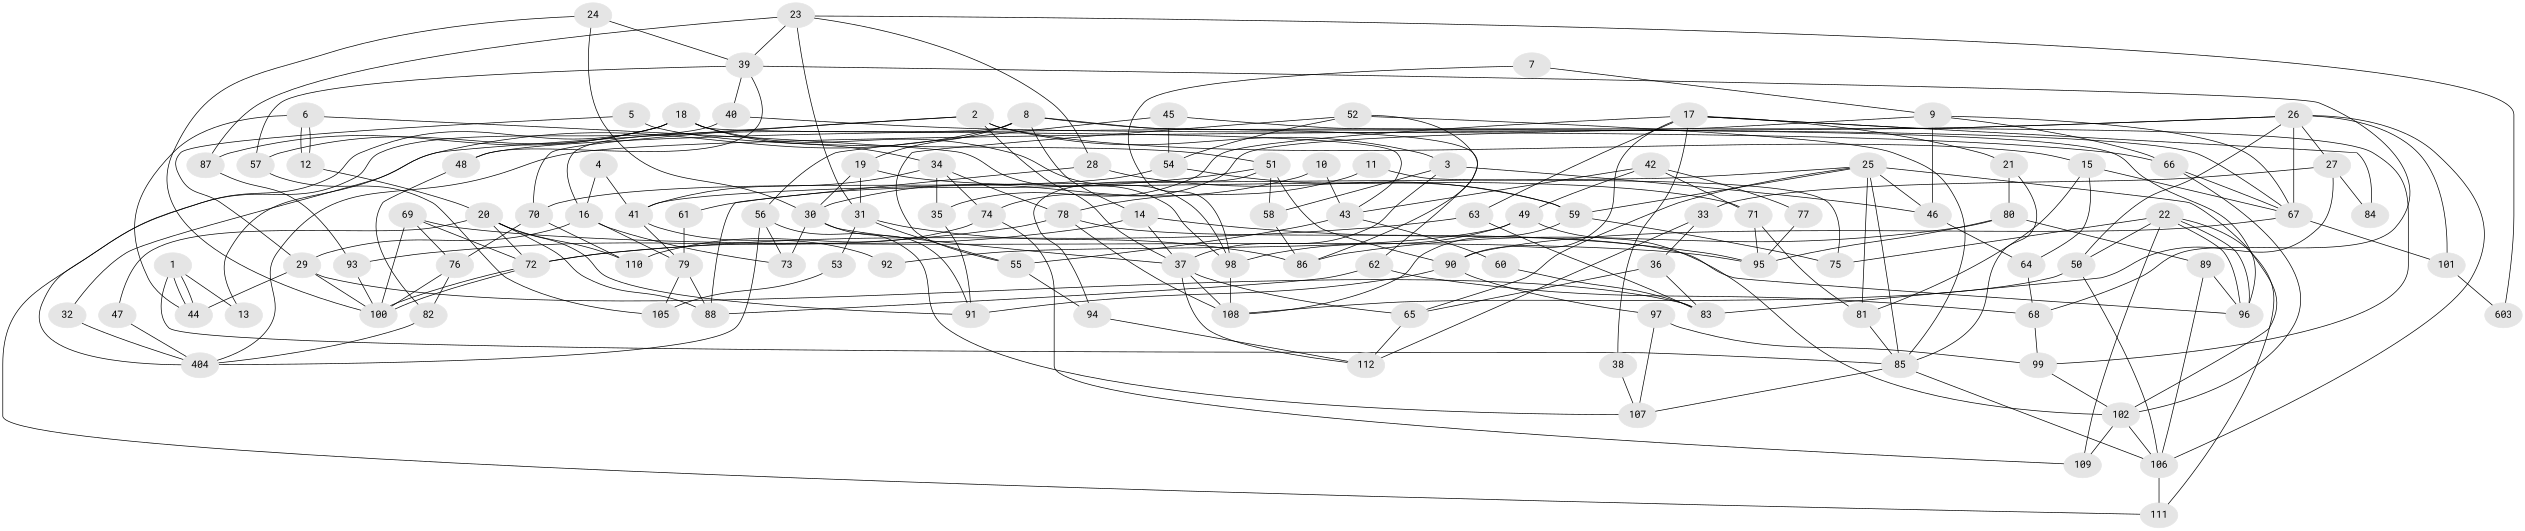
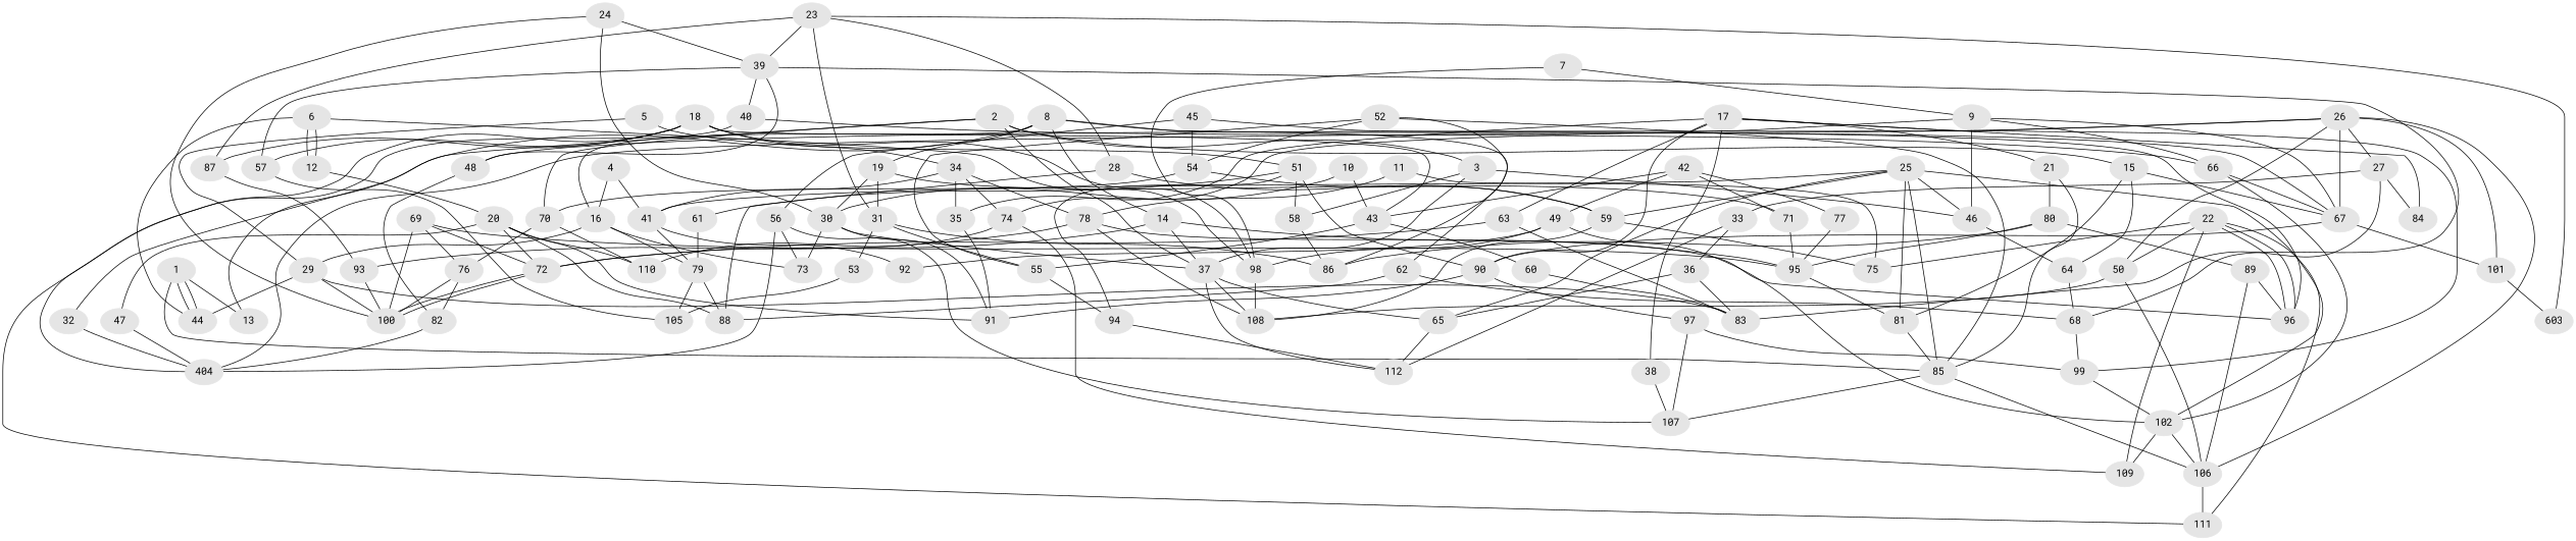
  graph {
    fontname="Roboto Mono"
    node [color=gray90 fontname="Roboto Mono" style=filled]
    edge [fontname="Roboto Mono"]
    1
    13
    44
    85
    106
    107
    2
    3
    15
    37
    70
    46
    58
    67
    64
    81
    65
    112
    108
    110
    76
    86
    4
    16
    41
    29
    73
    79
    92
    5
    51
    100
    83
    90
    61
    94
    6
    12
    98
    20
    7
    9
    66
    74
    8
    14
    19
    32
    62
    72
    95
    30
    31
    71
    n55 [label=404]
    88
    68
    101
    102
    109
    10
    43
    91
    55
    60
    11
    75
    78
    96
    93
    47
    105
    17
    21
    35
    38
    63
    84
    99
    80
    97
    18
    34
    57
    87
    53
    89
    22
    50
    111
    23
    28
    39
    n94 [label=603]
    59
    48
    40
    24
    25
    26
    27
    33
    82
    36
    42
    49
    77
    45
    54
    56
    52
    69
    1 -- 13
    1 -- 44
    1 -- 44
    1 -- 85
    85 -- 106
    85 -- 107
    106 -- 111
    2 -- 13
    2 -- 3
    2 -- 15
    2 -- 37
    2 -- 70
    3 -- 37
    3 -- 46
    3 -- 58
    15 -- 67
    15 -- 64
    15 -- 81
    37 -- 65
    37 -- 112
    37 -- 108
    70 -- 110
    70 -- 76
    46 -- 64
    58 -- 86
    67 -- 90
    67 -- 101
    64 -- 68
    81 -- 85
    65 -- 112
    76 -- 100
    76 -- 82
    4 -- 16
    4 -- 41
    16 -- 29
    16 -- 73
    16 -- 79
    41 -- 79
    41 -- 92
    29 -- 44
    29 -- 100
    29 -- 83
    79 -- 88
    79 -- 105
    5 -- 29
    5 -- 51
    51 -- 58
    51 -- 90
    51 -- 61
    51 -- 94
    90 -- 91
    90 -- 97
    61 -- 79
    94 -- 112
    6 -- 44
    6 -- 12
    6 -- 12
    6 -- 98
    12 -- 20
    98 -- 108
    20 -- 110
    20 -- 72
    20 -- 88
    20 -- 91
    20 -- 47
    7 -- 98
    7 -- 9
    9 -- 46
    9 -- 67
    9 -- 66
    9 -- 74
    66 -- 67
    66 -- 102
    74 -- 110
    74 -- 109
    8 -- 67
    8 -- 16
    8 -- 14
    8 -- 19
    8 -- 32
    8 -- 62
    14 -- 37
    14 -- 72
    14 -- 95
    19 -- 30
    19 -- 31
    19 -- 71
    32 -- n55
    62 -- 88
    62 -- 68
    72 -- 100
    72 -- 100
    30 -- 37
    30 -- 73
    30 -- 91
    31 -- 86
    31 -- 55
    31 -- 53
-   71 -- 81
+   95 -- 81
    71 -- 95
    68 -- 99
    101 -- n94
    102 -- 106
    102 -- 109
    10 -- 30
    10 -- 43
    43 -- 55
    43 -- 60
    55 -- 94
    60 -- 83
    11 -- 75
    11 -- 78
    78 -- 108
    78 -- 96
    78 -- 93
    93 -- 100
    47 -- n55
    17 -- 90
    17 -- 21
    17 -- 35
    17 -- 38
    17 -- 63
    17 -- 84
    17 -- 99
    21 -- 85
    21 -- 80
    35 -- 91
    38 -- 107
    63 -- 83
    63 -- 72
    99 -- 102
    80 -- 86
    80 -- 95
    80 -- 89
    97 -- 107
    97 -- 99
    18 -- 98
    18 -- n55
    18 -- 43
    18 -- 34
    18 -- 57
    18 -- 87
    34 -- 41
    34 -- 74
    34 -- 78
    34 -- 35
    57 -- 105
    87 -- 93
    53 -- 105
    89 -- 106
    89 -- 96
    22 -- 109
    22 -- 75
    22 -- 96
    22 -- 96
    22 -- 50
    22 -- 111
    50 -- 106
    50 -- 108
    23 -- 31
    23 -- 87
    23 -- 28
    23 -- 39
    23 -- n94
    28 -- 88
    28 -- 59
    39 -- 68
    39 -- 57
    39 -- 48
    39 -- 40
    59 -- 108
    59 -- 75
    48 -- 82
    40 -- 66
    40 -- 111
    24 -- 100
    24 -- 30
    24 -- 39
    25 -- 85
    25 -- 46
    25 -- 81
    25 -- 65
    25 -- 41
    25 -- 102
    25 -- 59
    26 -- 106
    26 -- 67
    26 -- n55
    26 -- 101
    26 -- 50
    26 -- 48
    26 -- 27
    27 -- 83
    27 -- 84
    27 -- 33
    33 -- 112
    33 -- 36
    82 -- n55
    36 -- 65
    36 -- 83
    42 -- 71
    42 -- 43
    42 -- 49
    42 -- 77
    49 -- 92
    49 -- 98
    49 -- 102
    77 -- 95
    45 -- 96
    45 -- 54
    45 -- 56
    54 -- 70
    54 -- 59
    56 -- 107
    56 -- 73
    56 -- n55
    52 -- 85
    52 -- 86
    52 -- 55
    52 -- 54
    69 -- 76
    69 -- 100
    69 -- 72
    69 -- 95
  }
